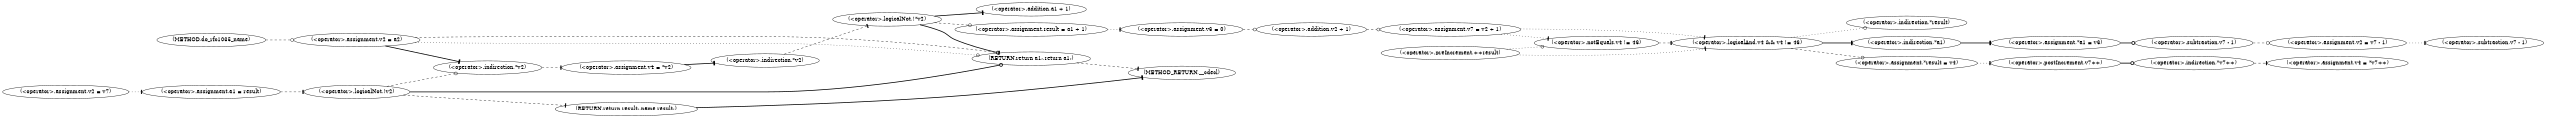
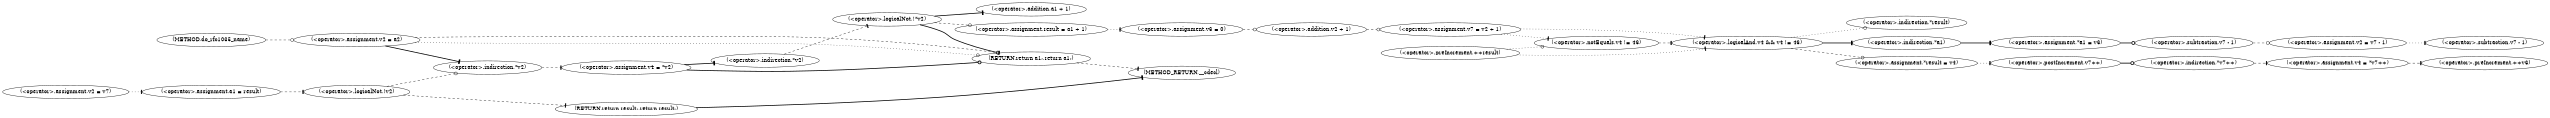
  digraph {
    rankdir=LR
    edge [arrowhead=tee style=dashed]
    n1 [label="(<operator>.assignment,v2 = a2)"]
    n2 [label="(<operator>.indirection,*v2)"]
    n3 [label="(RETURN,return a1;,return a1;)"]
    n4 [label="(<operator>.assignment,v4 = *v2)"]
    n5 [label="(METHOD_RETURN,__cdecl)"]
    n6 [label="(<operator>.indirection,*v2)"]
    n7 [label="(<operator>.logicalNot,!*v2)"]
    n8 [label="(<operator>.addition,a1 + 1)"]
    n9 [label="(<operator>.assignment,result = a1 + 1)"]
    n10 [label="(<operator>.assignment,v6 = 0)"]
    n11 [label="(<operator>.addition,v2 + 1)"]
    n12 [label="(<operator>.assignment,v7 = v2 + 1)"]
    n13 [label="(<operator>.logicalAnd,v4 && v4 != 46)"]
    n14 [label="(<operator>.notEquals,v4 != 46)"]
    n15 [label="(<operator>.indirection,*result)"]
    n16 [label="(<operator>.indirection,*a1)"]
    n17 [label="(<operator>.assignment,*result = v4)"]
    n18 [label="(<operator>.assignment,*a1 = v6)"]
    n19 [label="(<operator>.postIncrement,v7++)"]
    n20 [label="(<operator>.indirection,*v7++)"]
    n21 [label="(<operator>.assignment,v4 = *v7++)"]
+   n22 [label="(<operator>.preIncrement,++v6)"]
    n23 [label="(<operator>.preIncrement,++result)"]
    n24 [label="(<operator>.subtraction,v7 - 1)"]
    n25 [label="(<operator>.assignment,v2 = v7 - 1)"]
    n26 [label="(<operator>.subtraction,v7 - 1)"]
    n27 [label="(<operator>.assignment,v2 = v7)"]
    n28 [label="(<operator>.assignment,a1 = result)"]
    n29 [label="(<operator>.logicalNot,!v2)"]
-   n30 [label="(RETURN,return result;,name result;)"]
+   n30 [label="(RETURN,return result;,return result;)"]
    n31 [label="(METHOD,do_rfc1035_name)"]
    n1 -> n2 [style=bold]
    n1 -> n3 [arrowhead=odot style=dotted]
    n1 -> n3
    n2 -> n4
    n3 -> n5
    n4 -> n6 [style=bold]
    n6 -> n7
    n7 -> n3 [arrowhead=odot style=bold]
    n7 -> n8 [style=bold]
    n7 -> n9 [arrowhead=odot]
    n9 -> n10 [style=dotted]
    n10 -> n11 [arrowhead=odot]
    n11 -> n12 [arrowhead=odot]
    n12 -> n13 [style=dotted]
    n12 -> n14 [style=dotted]
    n13 -> n15 [arrowhead=odot style=dotted]
    n13 -> n16 [style=bold]
    n13 -> n17 [arrowhead=odot]
    n14 -> n13
    n16 -> n18 [style=bold]
    n17 -> n19 [style=dotted]
    n18 -> n24 [arrowhead=odot style=bold]
    n19 -> n20 [arrowhead=odot style=bold]
    n20 -> n21
+   n21 -> n22
    n23 -> n13 [style=dotted]
    n23 -> n14 [arrowhead=odot style=dotted]
    n24 -> n25 [arrowhead=odot]
    n25 -> n26 [style=dotted]
    n27 -> n28 [style=dotted]
    n28 -> n29
    n29 -> n2 [arrowhead=odot]
-   n29 -> n3 [arrowhead=odot style=bold]
+   n4 -> n3 [arrowhead=odot style=bold]
    n29 -> n30
    n30 -> n5 [style=bold]
    n31 -> n1 [arrowhead=odot]
  }
